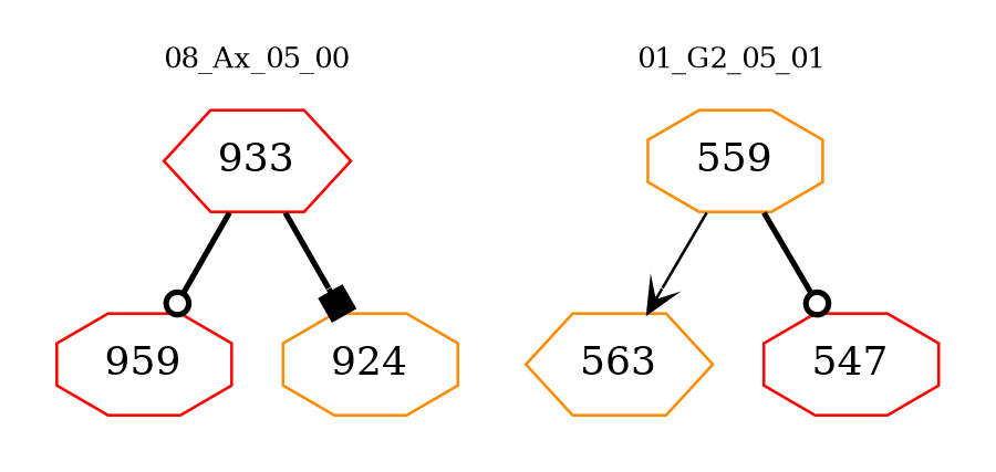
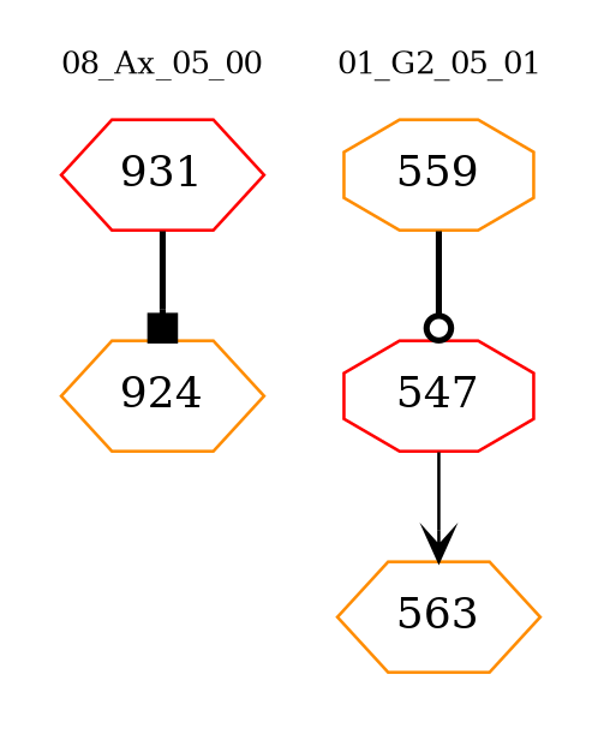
  digraph {
    node [color=red shape=octagon]
    edge [arrowhead=odot color=black style=bold]
-   n1 [label=933 shape=hexagon]
-   n2 [label=959]
-   n3 [color=darkorange label=924]
+   n1 [label=931 shape=hexagon]
+   n3 [color=darkorange label=924 shape=hexagon]
    n4 [color=darkorange label=559]
    n5 [color=darkorange label=563 shape=hexagon]
    n6 [label=547]
    subgraph cluster_1 {
      color=white
      fontsize=10
      label="08_Ax_05_00"
      n1
-     n2
      n3
    }
    subgraph cluster_2 {
      color=white
      fontsize=10
      label="01_G2_05_01"
      n4
      n5
      n6
    }
-   n1 -> n2
    n1 -> n3 [arrowhead=box]
-   n4 -> n5 [arrowhead=vee style=solid]
+   n6 -> n5 [arrowhead=vee style=solid]
    n4 -> n6
  }
